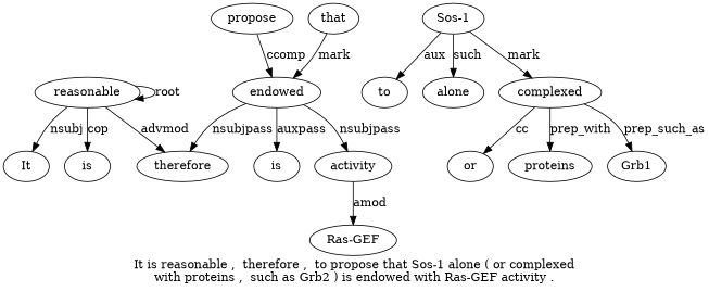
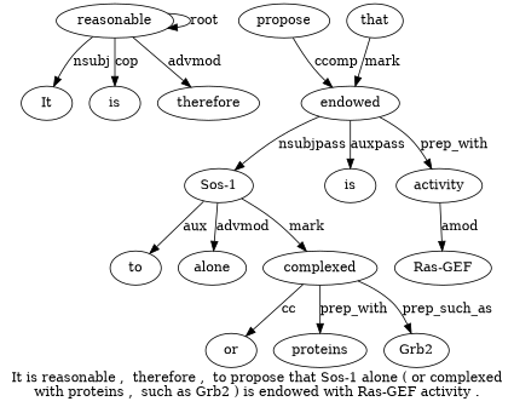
  digraph {
    label="It is reasonable ,  therefore ,  to propose that Sos-1 alone ( or complexed\nwith proteins ,  such as Grb2 ) is endowed with Ras-GEF activity ."
    node [fillcolor=white style=filled]
    n1 [label=reasonable]
    n2 [label=It]
    n3 [label=is]
    n4 [label=therefore]
    n5 [label=propose]
    n6 [label=endowed]
    n7 [label=to]
    n8 [label="Sos-1"]
    n9 [label=is]
    n10 [label=activity]
    n11 [label=that]
    n12 [label=alone]
    n13 [label=complexed]
    n14 [label="Ras-GEF"]
    n15 [label=or]
    n16 [label=proteins]
-   n17 [label=Grb1]
+   n17 [label=Grb2]
    n1 -> n1 [label=root]
    n1 -> n2 [label=nsubj]
    n1 -> n3 [label=cop]
    n1 -> n4 [label=advmod]
    n5 -> n6 [label=ccomp]
-   n6 -> n4 [label=nsubjpass]
+   n6 -> n8 [label=nsubjpass]
    n6 -> n9 [label=auxpass]
-   n6 -> n10 [label=nsubjpass]
+   n6 -> n10 [label=prep_with]
    n8 -> n7 [label=aux]
-   n8 -> n12 [label=such]
+   n8 -> n12 [label=advmod]
    n8 -> n13 [label=mark]
    n10 -> n14 [label=amod]
    n11 -> n6 [label=mark]
    n13 -> n15 [label=cc]
    n13 -> n16 [label=prep_with]
    n13 -> n17 [label=prep_such_as]
  }
